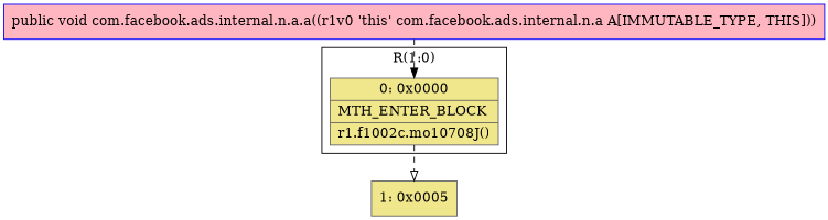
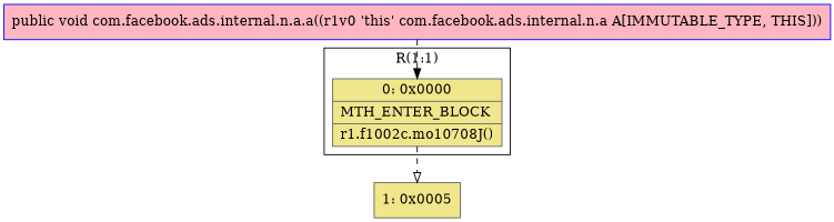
  digraph {
    node [color=gray40 shape=record style=filled fillcolor=khaki]
    edge [style=dashed]
    n1 [label="{0\:\ 0x0000|MTH_ENTER_BLOCK\l|r1.f1002c.mo10708J()\l}"]
    n2 [label="{1\:\ 0x0005}"]
    n3 [label="{public void com.facebook.ads.internal.n.a.a((r1v0 'this' com.facebook.ads.internal.n.a A[IMMUTABLE_TYPE, THIS])) }" fillcolor=lightpink color=blue]
    subgraph cluster_1 {
-     label="R(1:0)"
+     label="R(1:1)"
      n1
    }
    n1 -> n2 [arrowhead=onormal]
    n3 -> n1 [arrowhead=normal]
  }
